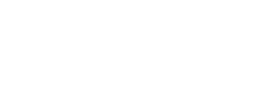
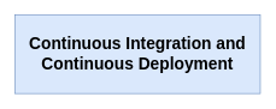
  <mxCell id="0" />
  <mxCell id="1" parent="0" />
+ <mxCell id="2" value="Continuous Integration and Continuous Deployment" style="rounded=0;whiteSpace=wrap;html=1;fillColor=#dae8fc;strokeColor=#6c8ebf;fontSize=23;fontStyle=1" parent="1" vertex="1"><mxGeometry x="20" y="20" width="340" height="110" as="geometry" /></mxCell>
